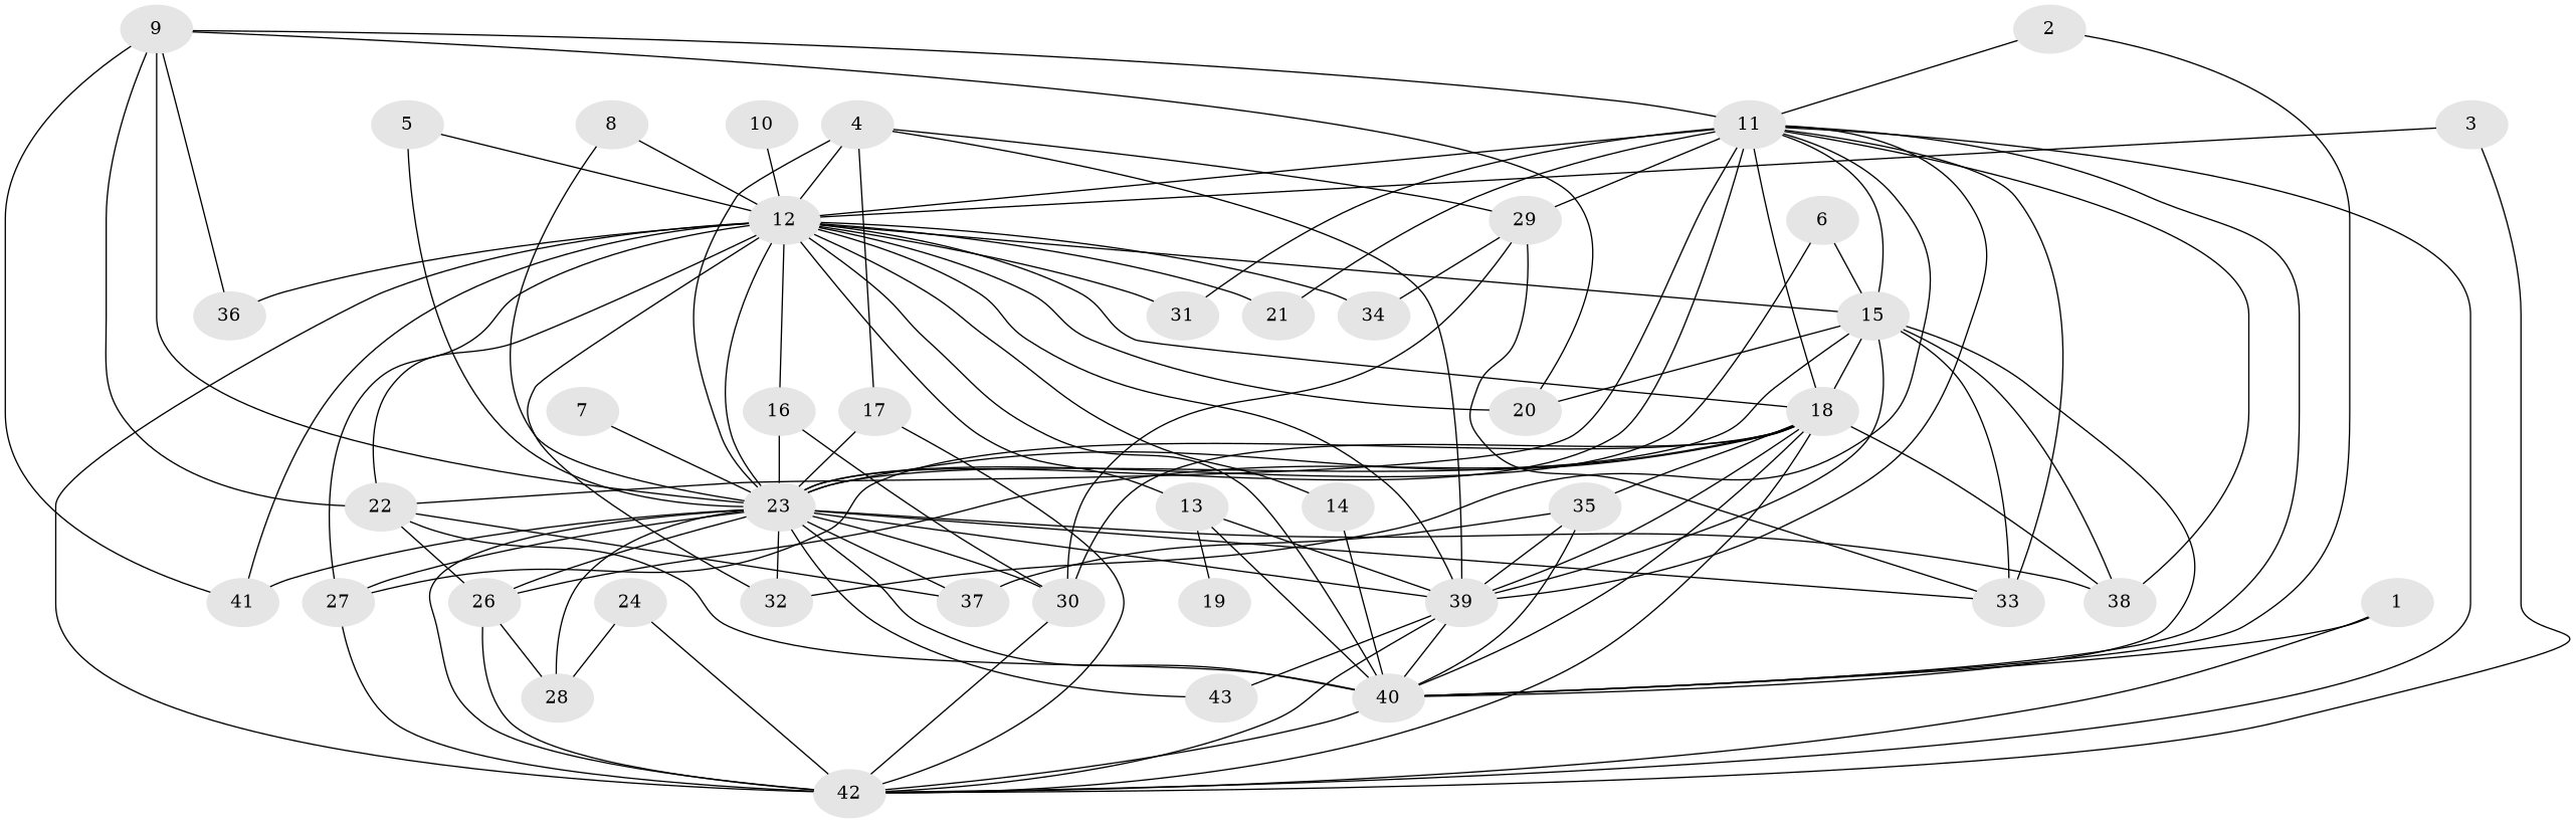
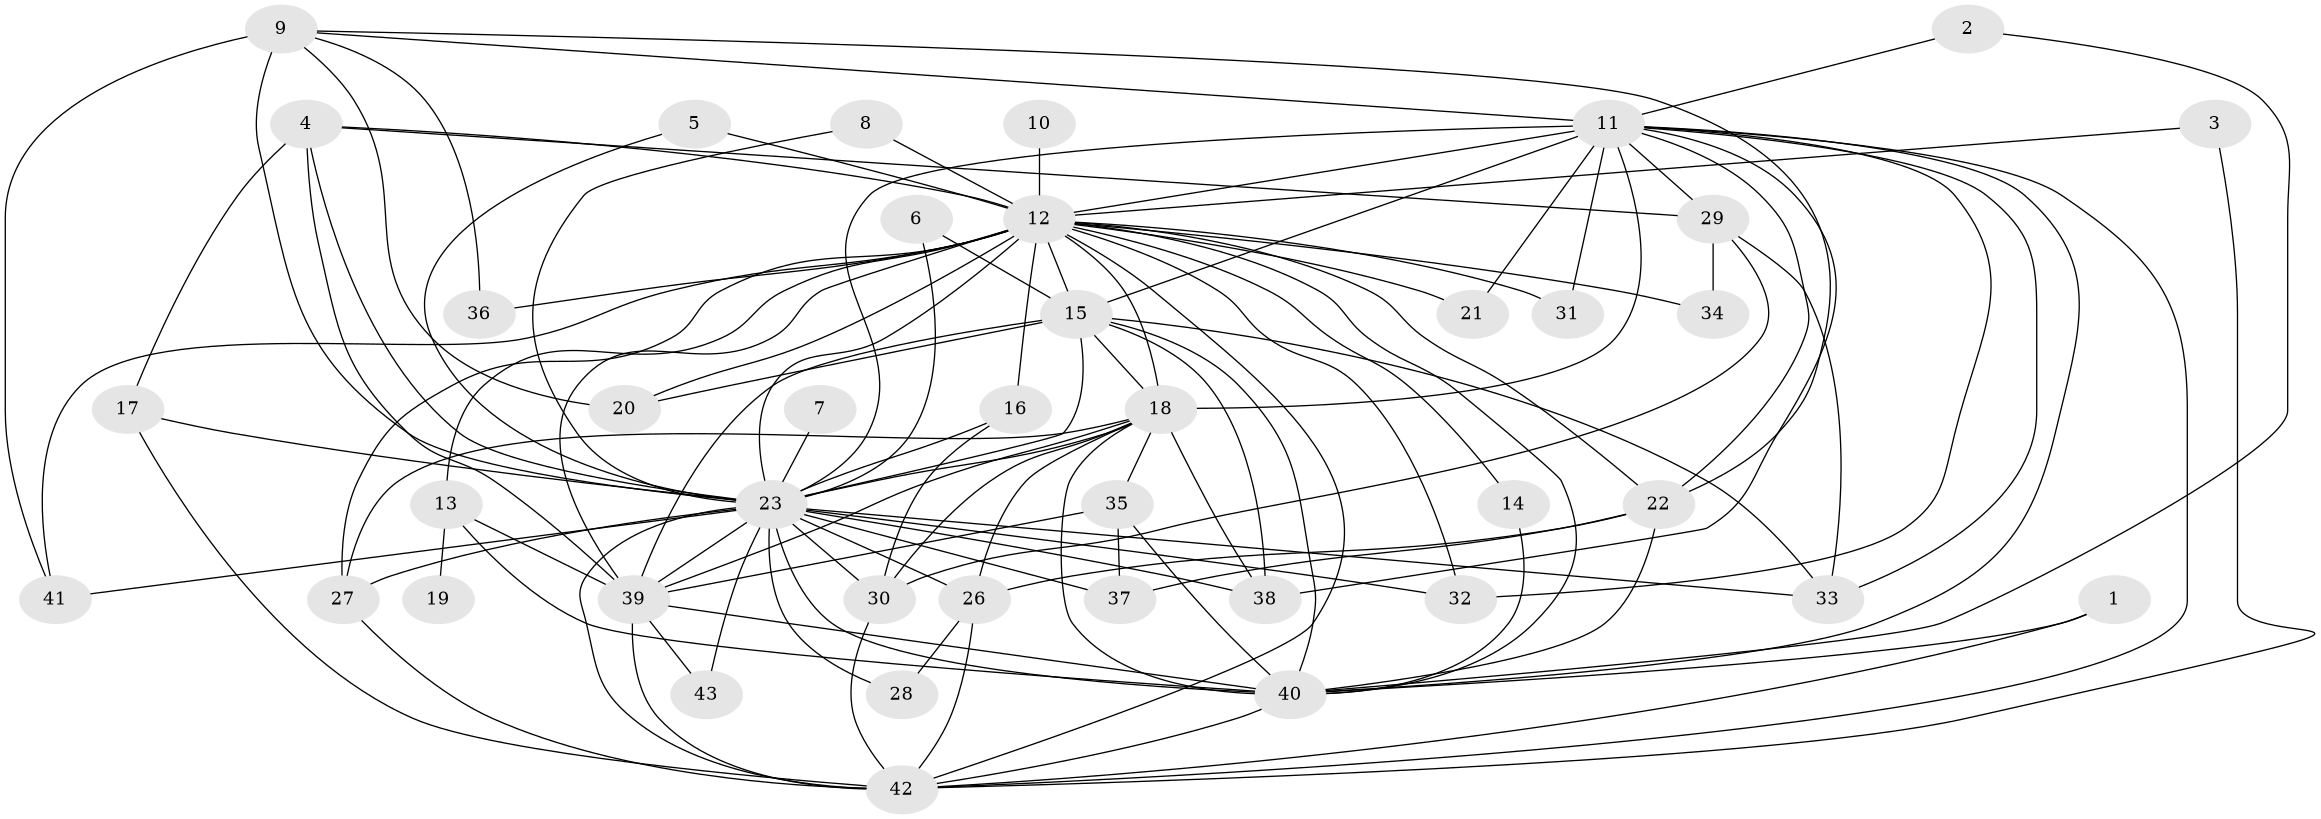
  graph {
    node [color=gray90 style=filled]
    edge [weight=1.0]
    1
    40
    42
    2
    11
    12
    23
    29
    39
    15
    22
    18
    21
    31
    32
    33
    38
    3
    20
    36
    41
    13
    14
    27
    34
    16
    4
    17
    30
    26
    37
    28
    43
    5
    6
    7
    8
    9
    10
    35
    19
-   24
    1 -- 40
    1 -- 42
    40 -- 42
    2 -- 40
    2 -- 11
    11 -- 40
    11 -- 42
    11 -- 12
    11 -- 23 [weight=3.0]
    11 -- 29
-   11 -- 39
    11 -- 15 [weight=2.0]
    11 -- 22
    11 -- 18
    11 -- 21
    11 -- 31
    11 -- 32
    11 -- 33
    11 -- 38
    12 -- 40
    12 -- 42
    12 -- 23 [weight=3.0]
    12 -- 39
    12 -- 15
    12 -- 22
    12 -- 18 [weight=2.0]
    12 -- 21
    12 -- 31
    12 -- 32
    12 -- 20
    12 -- 36
    12 -- 41
    12 -- 13
    12 -- 14
    12 -- 27
    12 -- 34
    12 -- 16
    23 -- 40 [weight=3.0]
    23 -- 42 [weight=3.0]
    23 -- 39 [weight=3.0]
    23 -- 32 [weight=2.0]
    23 -- 33
    23 -- 38
    23 -- 41
    23 -- 27
    23 -- 30
    23 -- 26 [weight=2.0]
    23 -- 37 [weight=2.0]
    23 -- 28 [weight=2.0]
    23 -- 43
    29 -- 33
    29 -- 34
    29 -- 30
    39 -- 40
    39 -- 42
    39 -- 43
    15 -- 40
    15 -- 23 [weight=3.0]
    15 -- 39
    15 -- 18
    15 -- 33
    15 -- 38
    15 -- 20
    22 -- 40
    22 -- 26
    22 -- 37
    18 -- 40
-   18 -- 42
    18 -- 23 [weight=3.0]
    18 -- 39
    18 -- 38
    18 -- 27
    18 -- 30
    18 -- 26
    18 -- 35
    3 -- 42
    3 -- 12
    13 -- 40 [weight=2.0]
    13 -- 39
    13 -- 19
    14 -- 40
    27 -- 42
    16 -- 23 [weight=3.0]
    16 -- 30
    4 -- 12
    4 -- 23 [weight=2.0]
    4 -- 29
    4 -- 39
    4 -- 17
    17 -- 42
    17 -- 23
    30 -- 42
    26 -- 42 [weight=2.0]
    26 -- 28
    5 -- 12
    5 -- 23
    6 -- 23
    6 -- 15
    7 -- 23 [weight=2.0]
    8 -- 12
    8 -- 23
    9 -- 11
    9 -- 23 [weight=3.0]
    9 -- 22
    9 -- 20
    9 -- 36
    9 -- 41
    10 -- 12
    35 -- 40 [weight=2.0]
    35 -- 39
    35 -- 37
-   24 -- 42
-   24 -- 28
  }
